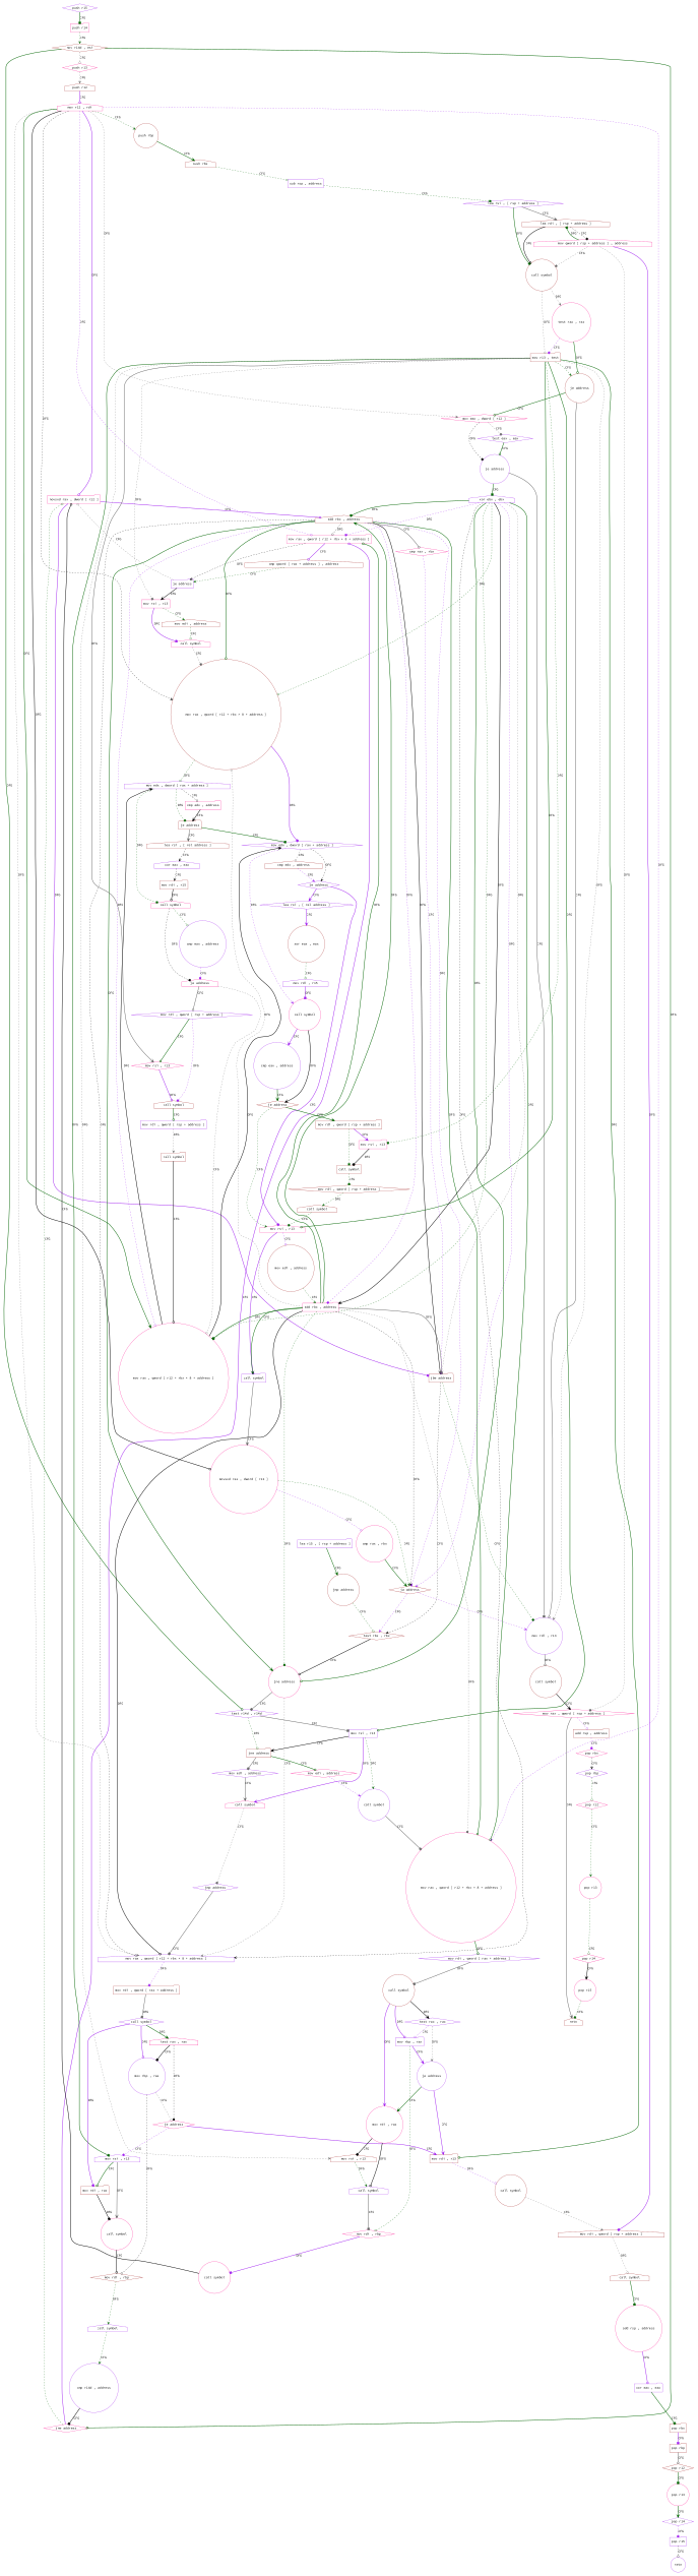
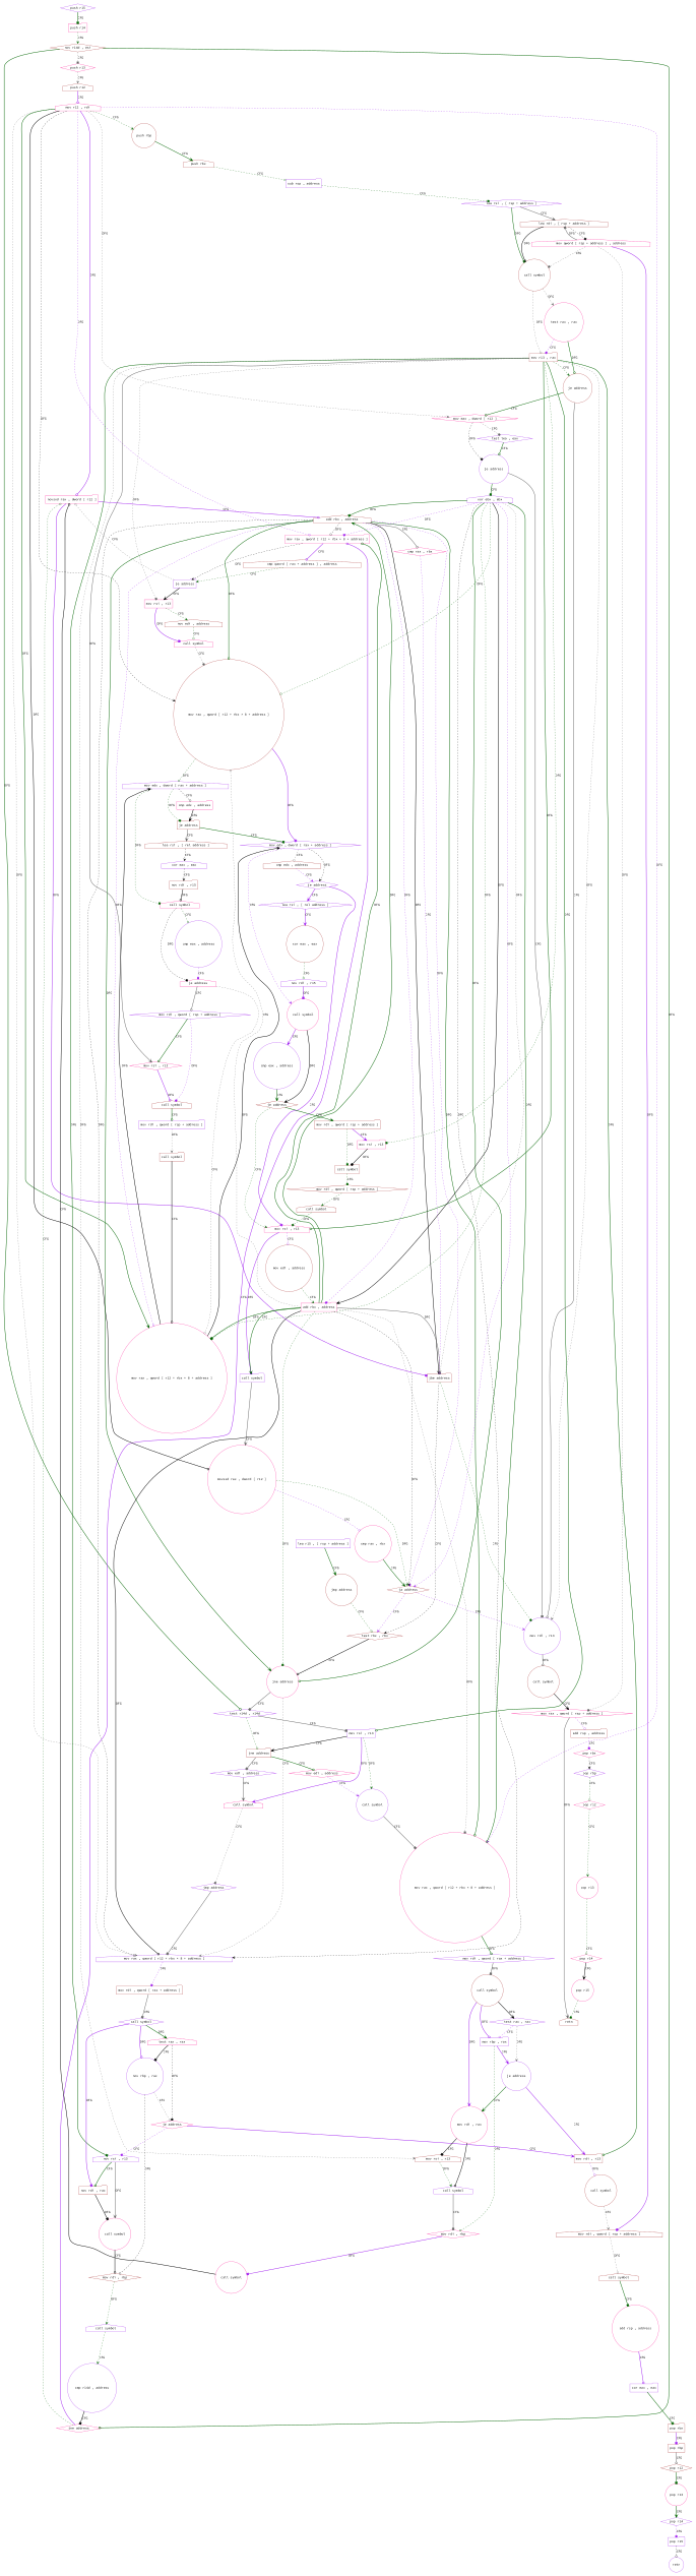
  digraph {
    fontname="Source Code Pro"
    node [color=brown fontname="Source Code Pro" shape=diamond]
    edge [arrowhead=vee color=darkgreen fontname="Source Code Pro" style=bold]
    n1 [color=purple label="push r15"]
    n2 [color=deeppink label="push r14" shape=folder]
    n3 [label="mov r14d , esi"]
    n4 [color=deeppink label="push r13"]
    n5 [color=purple label="test r14d , r14d"]
    n6 [color=deeppink label="jne address"]
    n7 [label="push r12" shape=house]
    n8 [color=purple label="mov rsi , r13" shape=folder]
    n9 [label="jne address" shape=folder]
    n10 [color=deeppink label="movsxd rax , dword [ r12 ]" shape=folder]
    n11 [color=deeppink label="mov rax , qword [ r12 + rbx * 8 + address ]" shape=folder]
    n12 [color=deeppink label="mov r12 , rdi" shape=house]
    n13 [label="push rbp" shape=circle]
    n14 [color=deeppink label="mov eax , dword [ r12 ]"]
    n15 [color=purple label="mov rax , qword [ r12 + rbx * 8 + address ]" shape=house]
    n16 [color=deeppink label="mov rax , qword [ r12 + rbx * 8 + address ]" shape=circle]
    n17 [label="mov rax , qword [ r12 + rbx * 8 + address ]" shape=circle]
    n18 [color=deeppink label="mov rax , qword [ r12 + rbx * 8 + address ]" shape=circle]
    n19 [color=deeppink label="movsxd rax , dword [ r12 ]" shape=circle]
    n20 [label="push rbx" shape=house]
-   n21 [color=purple label="test eax , eax"]
+   n21 [color=purple label="test lea , eax"]
    n22 [color=purple label="je address" shape=circle]
    n23 [label="mov rdi , qword [ rax + address ]" shape=folder]
    n24 [color=purple label="mov rdi , qword [ rax + address ]"]
    n25 [label="add rbx , address" shape=house]
    n26 [label="jbe address" shape=folder]
    n27 [label="cmp qword [ rax + address ] , address" shape=house]
    n28 [color=purple label="je address" shape=folder]
    n29 [color=purple label="mov edx , dword [ rax + address ]" shape=house]
    n30 [color=purple label="mov edx , dword [ rax + address ]"]
    n31 [label="ja address"]
    n32 [color=deeppink label="cmp rax , rbx" shape=circle]
    n33 [color=purple label="sub rsp , address" shape=folder]
    n34 [color=purple label="lea rsi , [ rsp + address ]"]
    n35 [label="lea rdi , [ rsp + address ]" shape=house]
    n36 [label="call symbol" shape=circle]
    n37 [color=deeppink label="mov qword [ rsp + address ] , address" shape=house]
    n38 [color=deeppink label="test rax , rax" shape=circle]
-   n39 [label="mov r13 , test" shape=folder]
+   n39 [label="mov r13 , rax" shape=folder]
    n40 [color=deeppink label="mov rax , qword [ rsp + address ]"]
    n41 [label="mov rdi , qword [ rsp + address ]" shape=house]
    n42 [label="add rsp , address" shape=folder]
    n43 [label=retn shape=house]
    n44 [label="call symbol" shape=house]
    n45 [label="je address" shape=circle]
    n46 [color=purple label="mov rdi , r13" shape=circle]
    n47 [label="mov rdi , r13" shape=folder]
    n48 [color=purple label="mov rsi , r13" shape=house]
    n49 [label="mov rsi , r13" shape=house]
    n50 [color=deeppink label="mov rsi , r13" shape=folder]
    n51 [color=deeppink label="mov rsi , r13" shape=house]
    n52 [color=deeppink label="mov rsi , r13"]
    n53 [color=deeppink label="mov rsi , r13" shape=folder]
    n54 [label="call symbol" shape=circle]
    n55 [color=deeppink label="call symbol" shape=house]
    n56 [color=purple label="call symbol" shape=circle]
    n57 [label="call symbol" shape=circle]
    n58 [label="mov rdi , rax" shape=folder]
    n59 [color=deeppink label="call symbol" shape=circle]
    n60 [color=purple label="call symbol" shape=house]
    n61 [label="mov edi , address" shape=house]
    n62 [color=deeppink label="call symbol" shape=house]
    n63 [label="mov edi , address" shape=circle]
    n64 [color=purple label="call symbol" shape=folder]
    n65 [label="call symbol" shape=house]
    n66 [label="call symbol" shape=folder]
    n67 [color=purple label="xor ebx , ebx" shape=house]
    n68 [color=deeppink label="pop rbx"]
    n69 [color=purple label="pop rbp"]
    n70 [color=deeppink label="pop r12"]
    n71 [color=deeppink label="pop r13" shape=circle]
    n72 [color=deeppink label="pop r14"]
    n73 [color=deeppink label="pop r15" shape=circle]
    n74 [color=deeppink label="jne address" shape=circle]
    n75 [color=deeppink label="add rbx , address" shape=folder]
    n76 [color=purple label="lea r15 , [ rsp + address ]" shape=folder]
    n77 [label="jmp address" shape=circle]
    n78 [color=deeppink label="cmp rax , rbx"]
    n79 [label="test rbx , rbx"]
    n80 [color=purple label="mov edi , address"]
    n81 [color=deeppink label="mov edi , address"]
    n82 [color=purple label="call symbol"]
    n83 [color=purple label="jmp address"]
    n84 [color=deeppink label="test rax , rax" shape=house]
    n85 [color=purple label="mov rbp , rax" shape=circle]
    n86 [color=deeppink label="je address"]
    n87 [label="mov rdi , rbp"]
    n88 [color=purple label="call symbol" shape=house]
    n89 [label="call symbol" shape=circle]
    n90 [color=purple label="test rax , rax"]
    n91 [color=purple label="mov rbp , rax" shape=folder]
    n92 [color=deeppink label="mov rdi , rax" shape=circle]
    n93 [color=purple label="je address" shape=circle]
    n94 [color=deeppink label="mov rdi , rbp"]
    n95 [color=deeppink label="call symbol" shape=circle]
    n96 [color=deeppink label="add rsp , address" shape=circle]
    n97 [color=purple label="xor eax , eax" shape=folder]
    n98 [label="pop rbx" shape=folder]
    n99 [label="pop rbp" shape=folder]
    n100 [label="pop r12"]
    n101 [color=deeppink label="pop r13" shape=circle]
    n102 [color=purple label="pop r14"]
    n103 [color=purple label="pop r15" shape=folder]
    n104 [color=purple label=retn shape=circle]
    n105 [color=purple label="cmp r14d , address" shape=circle]
    n106 [color=deeppink label="cmp edx , address" shape=folder]
    n107 [label="je address" shape=folder]
    n108 [color=deeppink label="call symbol" shape=house]
    n109 [label="cmp edx , address" shape=house]
    n110 [color=purple label="je address"]
    n111 [color=deeppink label="call symbol" shape=circle]
    n112 [label="lea rsi , [ rel address ]" shape=house]
    n113 [color=purple label="cmp eax , address" shape=circle]
    n114 [color=deeppink label="je address" shape=house]
    n115 [color=purple label="xor eax , eax" shape=house]
    n116 [color=purple label="lea rsi , [ rel address ]"]
    n117 [color=purple label="cmp eax , address" shape=circle]
    n118 [label="je address"]
    n119 [label="mov rdi , r15" shape=folder]
    n120 [label="xor eax , eax" shape=circle]
    n121 [color=purple label="mov rdi , r15" shape=house]
    n122 [color=purple label="mov rdi , qword [ rsp + address ]"]
    n123 [color=purple label="mov rdi , qword [ rsp + address ]" shape=folder]
    n124 [label="mov rdi , qword [ rsp + address ]" shape=folder]
    n125 [label="mov rdi , qword [ rsp + address ]"]
    n126 [label="call symbol" shape=folder]
    n127 [label="call symbol" shape=house]
    n1 -> n2 [arrowhead=box label=CFG]
    n2 -> n3 [label=CFG style=dashed]
-   n3 -> n4 [arrowhead=odot color=gray40 label=CFG style=dashed]
+   n3 -> n4 [arrowhead=box color=gray40 label=CFG style=dashed]
    n3 -> n5 [arrowhead=odot label=DFG]
    n3 -> n6 [arrowhead=odot label=DFG]
    n4 -> n7 [color=gray40 label=CFG style=dashed]
    n5 -> n8 [arrowhead=box color=gray40 label=CFG]
    n5 -> n9 [arrowhead=odot label=DFG style=dashed]
    n6 -> n10 [arrowhead=odot label=CFG style=dashed]
    n6 -> n11 [arrowhead=odot color=purple label=CFG]
    n7 -> n12 [arrowhead=odot color=purple label=CFG]
    n8 -> n9 [color=black label=CFG]
    n8 -> n55 [color=purple label=DFG]
    n8 -> n56 [label=DFG style=dashed]
    n9 -> n80 [arrowhead=box color=gray40 label=CFG]
    n9 -> n81 [arrowhead=odot label=CFG]
    n10 -> n25 [arrowhead=odot color=purple label=CFG]
    n10 -> n26 [arrowhead=box color=purple label=DFG]
    n11 -> n27 [arrowhead=odot color=purple label=CFG]
    n11 -> n28 [color=black label=DFG style=dashed]
    n12 -> n10 [arrowhead=odot color=purple label=DFG]
    n12 -> n11 [arrowhead=odot color=purple label=DFG style=dashed]
    n12 -> n13 [label=CFG style=dashed]
    n12 -> n14 [color=gray40 label=DFG style=dashed]
    n12 -> n15 [color=gray40 label=DFG style=dashed]
    n12 -> n16 [color=purple label=DFG style=dashed]
    n12 -> n17 [color=black label=DFG style=dashed]
    n12 -> n18 [label=DFG]
    n12 -> n19 [arrowhead=odot color=black label=DFG]
    n13 -> n20 [label=CFG]
    n14 -> n21 [arrowhead=box color=gray40 label=CFG style=dashed]
    n14 -> n22 [arrowhead=box color=black label=DFG style=dashed]
    n15 -> n23 [arrowhead=box color=purple label=DFG style=dashed]
    n16 -> n24 [arrowhead=odot label=DFG]
    n17 -> n29 [arrowhead=odot label=DFG style=dashed]
    n17 -> n30 [arrowhead=box color=purple label=DFG]
    n18 -> n29 [color=black label=DFG]
    n18 -> n30 [color=black label=DFG]
    n19 -> n31 [label=DFG style=dashed]
    n19 -> n32 [arrowhead=odot color=purple label=CFG style=dashed]
    n20 -> n33 [arrowhead=odot label=CFG style=dashed]
    n21 -> n22 [arrowhead=odot label=CFG]
    n22 -> n46 [arrowhead=box color=gray40 label=CFG]
    n22 -> n67 [arrowhead=box label=CFG]
    n23 -> n82 [arrowhead=box color=gray40 label=DFG]
    n24 -> n89 [arrowhead=box color=gray40 label=DFG]
    n25 -> n11 [arrowhead=odot color=black label=DFG style=dashed]
    n25 -> n15 [arrowhead=odot color=black label=DFG style=dashed]
    n25 -> n16 [arrowhead=odot label=DFG]
    n25 -> n17 [arrowhead=odot label=DFG]
    n25 -> n18 [arrowhead=odot color=purple label=DFG style=dashed]
    n25 -> n26 [color=black label=DFG]
    n25 -> n31 [arrowhead=box color=purple label=DFG style=dashed]
    n25 -> n74 [label=DFG]
    n25 -> n75 [arrowhead=box color=purple label=DFG style=dashed]
    n25 -> n78 [arrowhead=odot color=gray40 label=CFG]
    n26 -> n46 [arrowhead=box label=CFG style=dashed]
    n26 -> n79 [color=black label=CFG style=dashed]
    n27 -> n28 [label=CFG style=dashed]
    n28 -> n10 [arrowhead=odot color=gray40 label=CFG style=dashed]
    n28 -> n50 [color=black label=CFG]
    n29 -> n106 [arrowhead=odot color=black label=CFG style=dashed]
    n29 -> n107 [arrowhead=box label=DFG style=dashed]
    n29 -> n108 [arrowhead=box label=DFG style=dashed]
    n30 -> n109 [arrowhead=odot color=gray40 label=CFG style=dashed]
    n30 -> n110 [color=black label=DFG style=dashed]
    n30 -> n111 [color=purple label=DFG style=dashed]
    n31 -> n46 [color=purple label=CFG style=dashed]
    n31 -> n79 [color=purple label=CFG style=dashed]
    n32 -> n31 [label=CFG]
    n33 -> n34 [arrowhead=box label=CFG style=dashed]
    n34 -> n35 [color=gray40 label=CFG]
    n34 -> n36 [arrowhead=box label=DFG]
    n35 -> n36 [arrowhead=odot color=black label=DFG]
    n35 -> n37 [arrowhead=box color=black label=CFG style=dashed]
    n36 -> n38 [color=gray40 label=DFG style=dashed]
    n36 -> n39 [arrowhead=odot color=gray40 label=DFG style=dashed]
-   n37 -> n35 [arrowhead=box label=DFG]
+   n37 -> n35 [arrowhead=box color=gray40 label=DFG]
    n37 -> n36 [arrowhead=box color=gray40 label=CFG style=dashed]
    n37 -> n40 [arrowhead=box color=gray40 label=DFG style=dashed]
    n37 -> n41 [arrowhead=box color=purple label=DFG]
    n38 -> n39 [arrowhead=box color=purple label=CFG style=dashed]
    n38 -> n45 [arrowhead=odot label=DFG]
    n39 -> n8 [arrowhead=odot label=DFG]
    n39 -> n45 [label=CFG style=dashed]
    n39 -> n46 [color=gray40 label=DFG style=dashed]
    n39 -> n47 [arrowhead=odot label=DFG]
    n39 -> n48 [arrowhead=box label=DFG]
    n39 -> n49 [color=gray40 label=DFG style=dashed]
    n39 -> n50 [arrowhead=box color=gray40 label=DFG style=dashed]
    n39 -> n51 [arrowhead=odot label=DFG]
    n39 -> n52 [color=gray40 label=DFG]
    n39 -> n53 [arrowhead=box label=DFG style=dashed]
    n40 -> n42 [arrowhead=odot color=purple label=CFG style=dashed]
    n40 -> n43 [color=gray40 label=DFG]
    n41 -> n44 [arrowhead=odot color=gray40 label=DFG style=dashed]
    n42 -> n68 [arrowhead=box color=purple label=CFG style=dashed]
    n44 -> n96 [arrowhead=box label=CFG]
    n45 -> n14 [arrowhead=odot label=CFG]
    n45 -> n46 [arrowhead=odot color=gray40 label=CFG]
    n46 -> n54 [arrowhead=odot color=gray40 label=DFG]
    n47 -> n57 [arrowhead=odot color=purple label=DFG style=dashed]
    n48 -> n58 [arrowhead=odot label=CFG]
    n48 -> n59 [color=gray40 label=DFG]
    n49 -> n60 [label=DFG style=dashed]
    n50 -> n61 [label=CFG style=dashed]
    n50 -> n62 [arrowhead=box color=purple label=DFG]
    n51 -> n63 [arrowhead=odot color=purple label=CFG style=dashed]
    n51 -> n64 [arrowhead=box color=purple label=DFG]
    n52 -> n65 [arrowhead=odot color=purple label=DFG]
    n53 -> n66 [arrowhead=box color=black label=DFG]
    n54 -> n40 [color=black label=CFG]
    n55 -> n83 [arrowhead=box color=gray40 label=CFG style=dashed]
    n56 -> n16 [arrowhead=box color=gray40 label=CFG]
    n57 -> n41 [color=gray40 label=CFG style=dashed]
    n58 -> n59 [arrowhead=box color=black label=DFG]
    n59 -> n87 [arrowhead=odot color=black label=CFG]
    n60 -> n94 [arrowhead=box color=gray40 label=CFG]
    n61 -> n62 [arrowhead=odot label=CFG style=dashed]
    n62 -> n17 [arrowhead=box color=gray40 label=CFG style=dashed]
    n63 -> n75 [label=CFG style=dashed]
    n64 -> n19 [color=gray40 label=CFG]
    n65 -> n123 [arrowhead=odot label=CFG]
    n66 -> n125 [arrowhead=box label=CFG style=dashed]
    n67 -> n11 [arrowhead=box color=purple label=DFG style=dashed]
    n67 -> n15 [color=black label=DFG style=dashed]
    n67 -> n16 [arrowhead=odot label=DFG]
    n67 -> n17 [arrowhead=odot label=DFG style=dashed]
    n67 -> n18 [arrowhead=box label=DFG style=dashed]
    n67 -> n25 [arrowhead=box label=DFG]
    n67 -> n26 [arrowhead=box color=gray40 label=DFG style=dashed]
    n67 -> n31 [color=purple label=DFG style=dashed]
    n67 -> n74 [arrowhead=odot label=DFG]
    n67 -> n75 [color=black label=DFG]
    n68 -> n69 [color=black label=CFG style=dashed]
    n69 -> n70 [arrowhead=odot label=CFG style=dashed]
    n70 -> n71 [label=CFG style=dashed]
    n71 -> n72 [arrowhead=odot label=CFG style=dashed]
    n72 -> n73 [color=black label=CFG]
    n73 -> n43 [arrowhead=box label=CFG style=dashed]
    n74 -> n5 [arrowhead=box color=gray40 label=CFG]
    n74 -> n15 [color=gray40 label=CFG style=dashed]
    n75 -> n11 [arrowhead=odot label=DFG]
    n75 -> n15 [arrowhead=odot color=black label=DFG]
    n75 -> n16 [arrowhead=box color=gray40 label=DFG style=dashed]
    n75 -> n17 [arrowhead=odot color=gray40 label=DFG style=dashed]
    n75 -> n18 [arrowhead=box label=DFG]
    n75 -> n25 [label=DFG]
    n75 -> n26 [color=gray40 label=DFG]
    n75 -> n31 [color=black label=DFG style=dashed]
    n75 -> n64 [label=CFG]
    n75 -> n74 [arrowhead=box label=DFG style=dashed]
    n76 -> n77 [label=CFG]
    n77 -> n79 [arrowhead=odot label=CFG style=dashed]
    n78 -> n26 [arrowhead=odot color=purple label=CFG style=dashed]
    n79 -> n74 [arrowhead=odot color=black label=CFG]
    n80 -> n55 [color=gray40 label=CFG]
    n81 -> n56 [color=purple label=CFG style=dashed]
    n82 -> n58 [arrowhead=box color=purple label=DFG]
    n82 -> n84 [label=DFG]
    n82 -> n85 [arrowhead=odot color=purple label=DFG]
    n83 -> n15 [arrowhead=box color=gray40 label=CFG]
    n84 -> n85 [arrowhead=box color=black label=CFG]
    n84 -> n86 [arrowhead=box color=black label=DFG style=dashed]
    n85 -> n86 [arrowhead=odot color=gray40 label=CFG style=dashed]
    n85 -> n87 [arrowhead=odot color=black label=DFG style=dashed]
    n86 -> n47 [color=purple label=CFG]
    n86 -> n48 [arrowhead=box color=purple label=CFG style=dashed]
    n87 -> n88 [label=DFG style=dashed]
    n88 -> n105 [label=CFG style=dashed]
    n89 -> n90 [color=black label=DFG]
    n89 -> n91 [arrowhead=odot color=purple label=DFG]
    n89 -> n92 [color=purple label=DFG]
    n90 -> n91 [arrowhead=odot color=purple label=CFG style=dashed]
    n90 -> n93 [color=gray40 label=DFG style=dashed]
    n91 -> n93 [color=purple label=CFG]
    n91 -> n94 [arrowhead=odot label=DFG style=dashed]
    n92 -> n49 [arrowhead=box color=black label=CFG]
    n92 -> n60 [arrowhead=odot color=black label=DFG]
    n93 -> n47 [color=purple label=CFG]
    n93 -> n92 [label=CFG]
    n94 -> n95 [arrowhead=box color=purple label=DFG]
    n95 -> n10 [arrowhead=odot color=black label=CFG]
    n96 -> n97 [arrowhead=odot color=purple label=CFG]
    n97 -> n98 [arrowhead=box label=CFG]
    n98 -> n99 [arrowhead=box color=purple label=CFG]
    n99 -> n100 [arrowhead=odot color=gray40 label=CFG]
    n100 -> n101 [arrowhead=box label=CFG]
    n101 -> n102 [label=CFG]
    n102 -> n103 [arrowhead=box color=purple label=CFG style=dashed]
    n103 -> n104 [arrowhead=odot color=black label=CFG style=dashed]
    n105 -> n6 [arrowhead=box color=black label=CFG]
    n106 -> n107 [color=black label=CFG]
    n107 -> n30 [arrowhead=box label=CFG]
    n107 -> n112 [color=gray40 label=CFG]
    n108 -> n113 [arrowhead=odot label=CFG style=dashed]
    n108 -> n114 [arrowhead=box color=black label=DFG style=dashed]
    n109 -> n110 [color=purple label=CFG style=dashed]
    n110 -> n51 [arrowhead=box color=purple label=CFG]
    n110 -> n116 [color=purple label=CFG]
    n111 -> n117 [color=purple label=CFG]
    n111 -> n118 [color=black label=DFG]
    n112 -> n115 [color=black label=CFG style=dashed]
    n113 -> n114 [arrowhead=box color=purple label=CFG style=dashed]
    n114 -> n18 [arrowhead=odot color=gray40 label=CFG style=dashed]
    n114 -> n122 [arrowhead=odot color=gray40 label=CFG]
    n115 -> n119 [color=black label=CFG style=dashed]
    n116 -> n120 [color=purple label=CFG]
    n117 -> n118 [label=CFG]
    n118 -> n51 [label=CFG style=dashed]
    n118 -> n124 [label=CFG]
    n119 -> n108 [arrowhead=odot color=black label=DFG]
    n120 -> n121 [arrowhead=odot label=CFG style=dashed]
    n121 -> n111 [arrowhead=box color=purple label=DFG]
    n122 -> n52 [arrowhead=odot label=CFG]
    n122 -> n65 [arrowhead=box color=purple label=DFG style=dashed]
    n123 -> n126 [color=gray40 label=DFG style=dashed]
    n124 -> n53 [color=purple label=CFG]
    n124 -> n66 [arrowhead=box label=DFG style=dashed]
    n125 -> n127 [label=DFG style=dashed]
    n126 -> n18 [arrowhead=odot color=black label=CFG]
    n127 -> n51 [arrowhead=box label=CFG style=dashed]
  }
